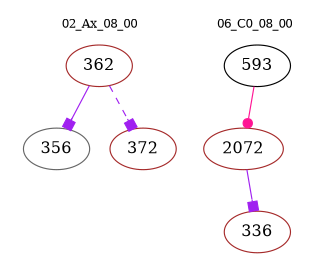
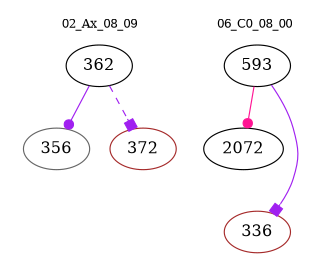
  digraph {
    node [color=brown]
    edge [arrowhead=dot color=purple style=solid]
-   n1 [label=362]
+   n1 [color=black label=362]
    n2 [color=gray40 label=356]
    n3 [label=372]
    n4 [color=black label=593]
-   n5 [label=2072]
+   n5 [color=black label=2072]
    n6 [label=336]
    subgraph cluster_1 {
      color=white
      fontsize=10
-     label="02_Ax_08_00"
+     label="02_Ax_08_09"
      n1
      n2
      n3
    }
    subgraph cluster_2 {
      color=white
      fontsize=10
      label="06_C0_08_00"
      n4
      n5
      n6
    }
-   n1 -> n2 [arrowhead=box]
+   n1 -> n2
    n1 -> n3 [arrowhead=box style=dashed]
    n4 -> n5 [color=deeppink]
-   n5 -> n6 [arrowhead=box]
+   n4 -> n6 [arrowhead=box]
  }
